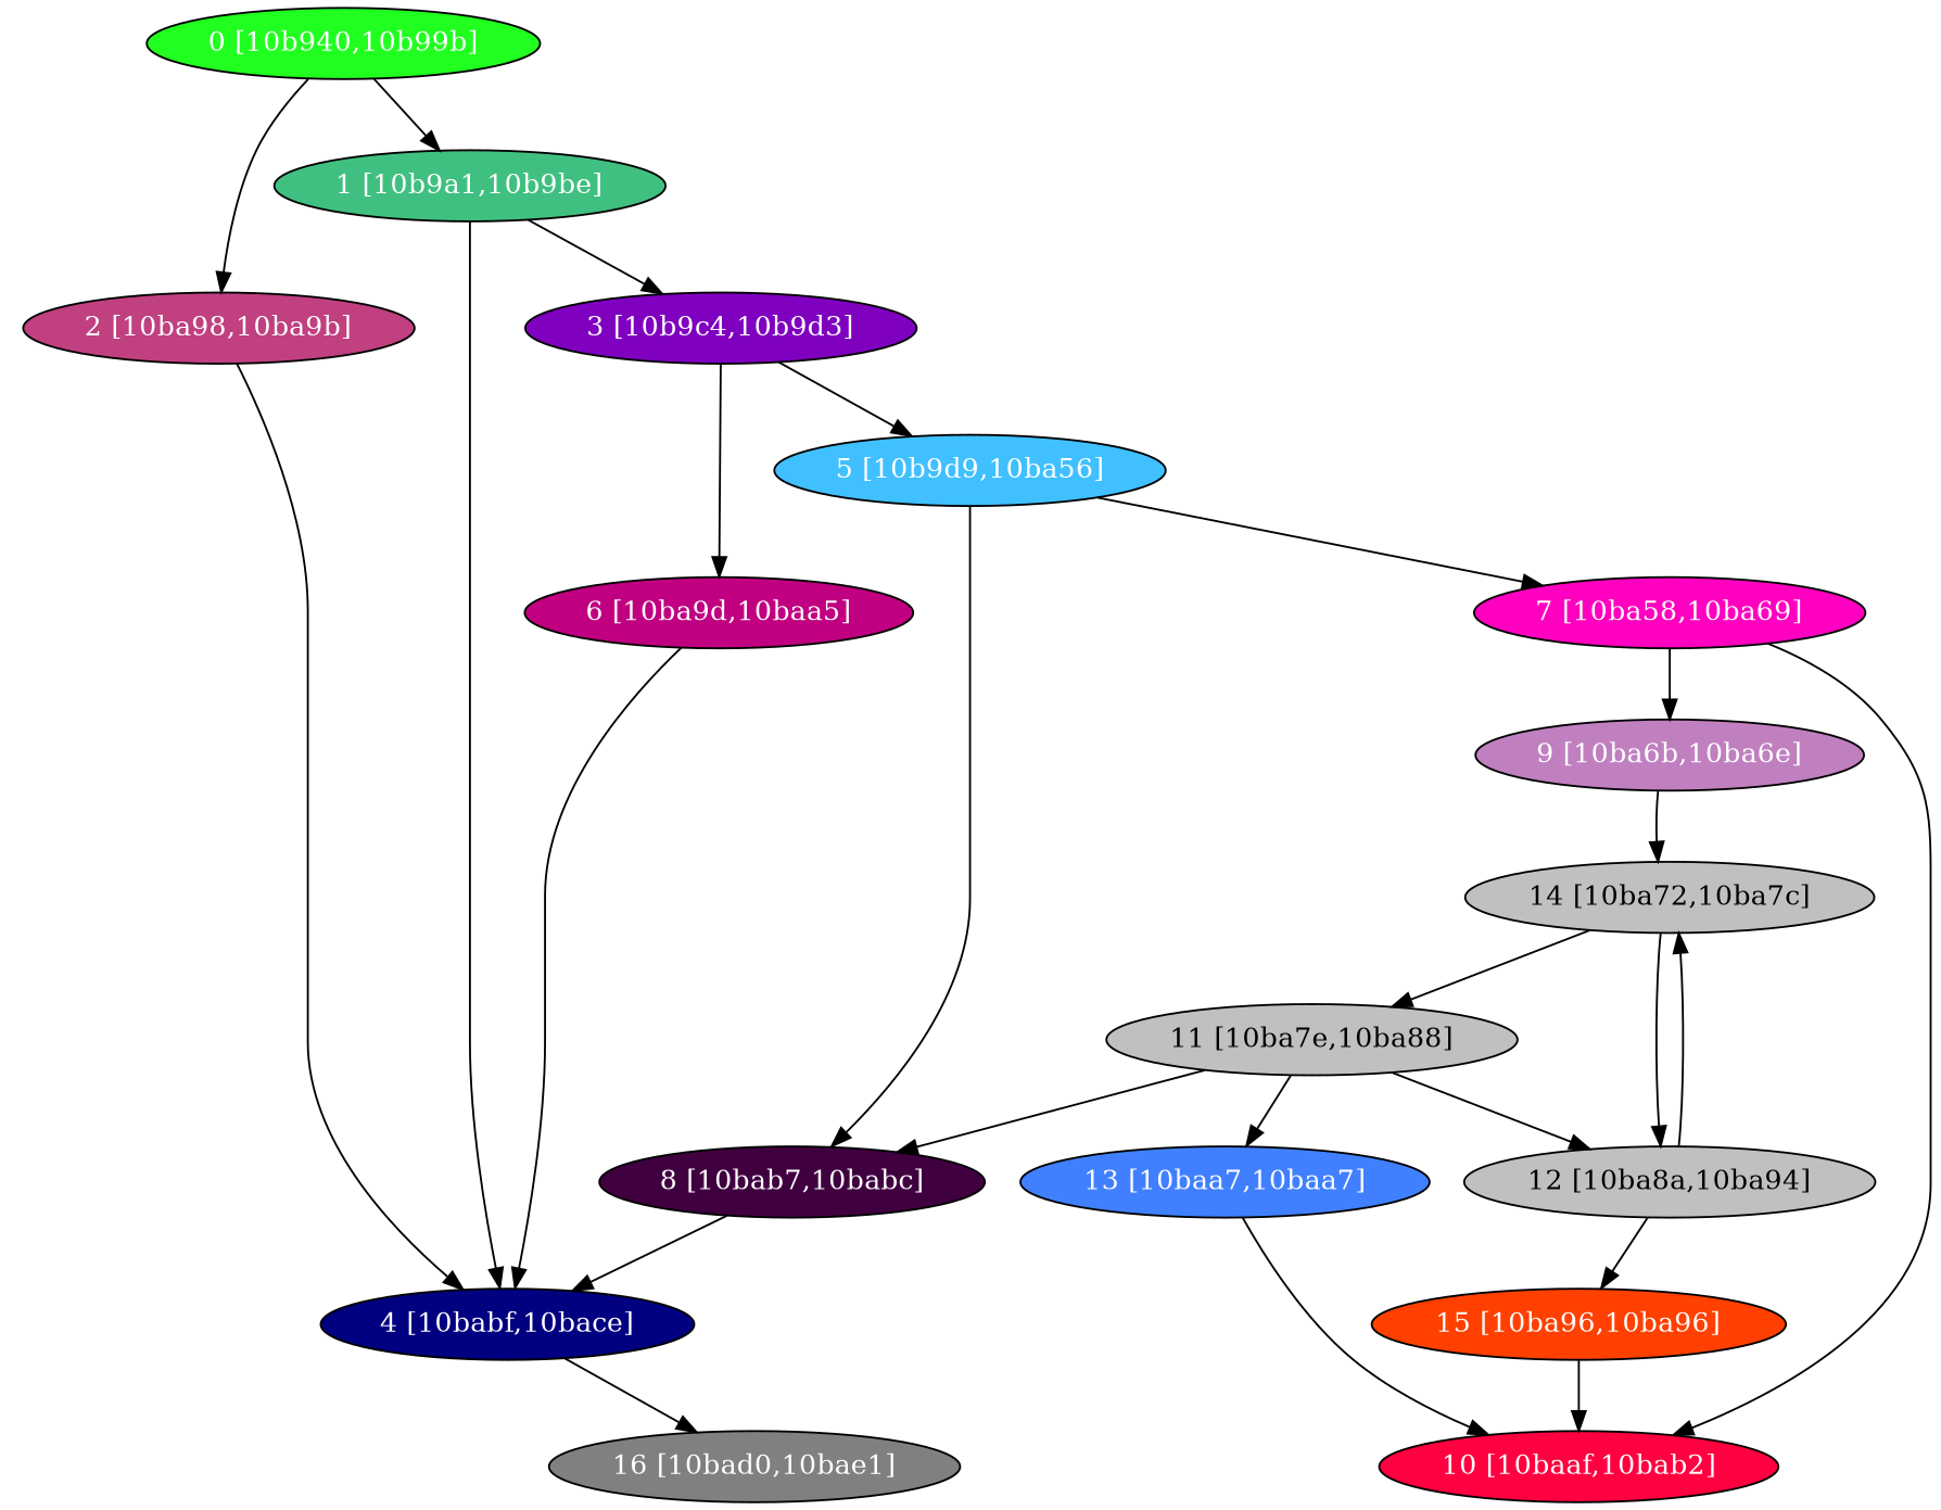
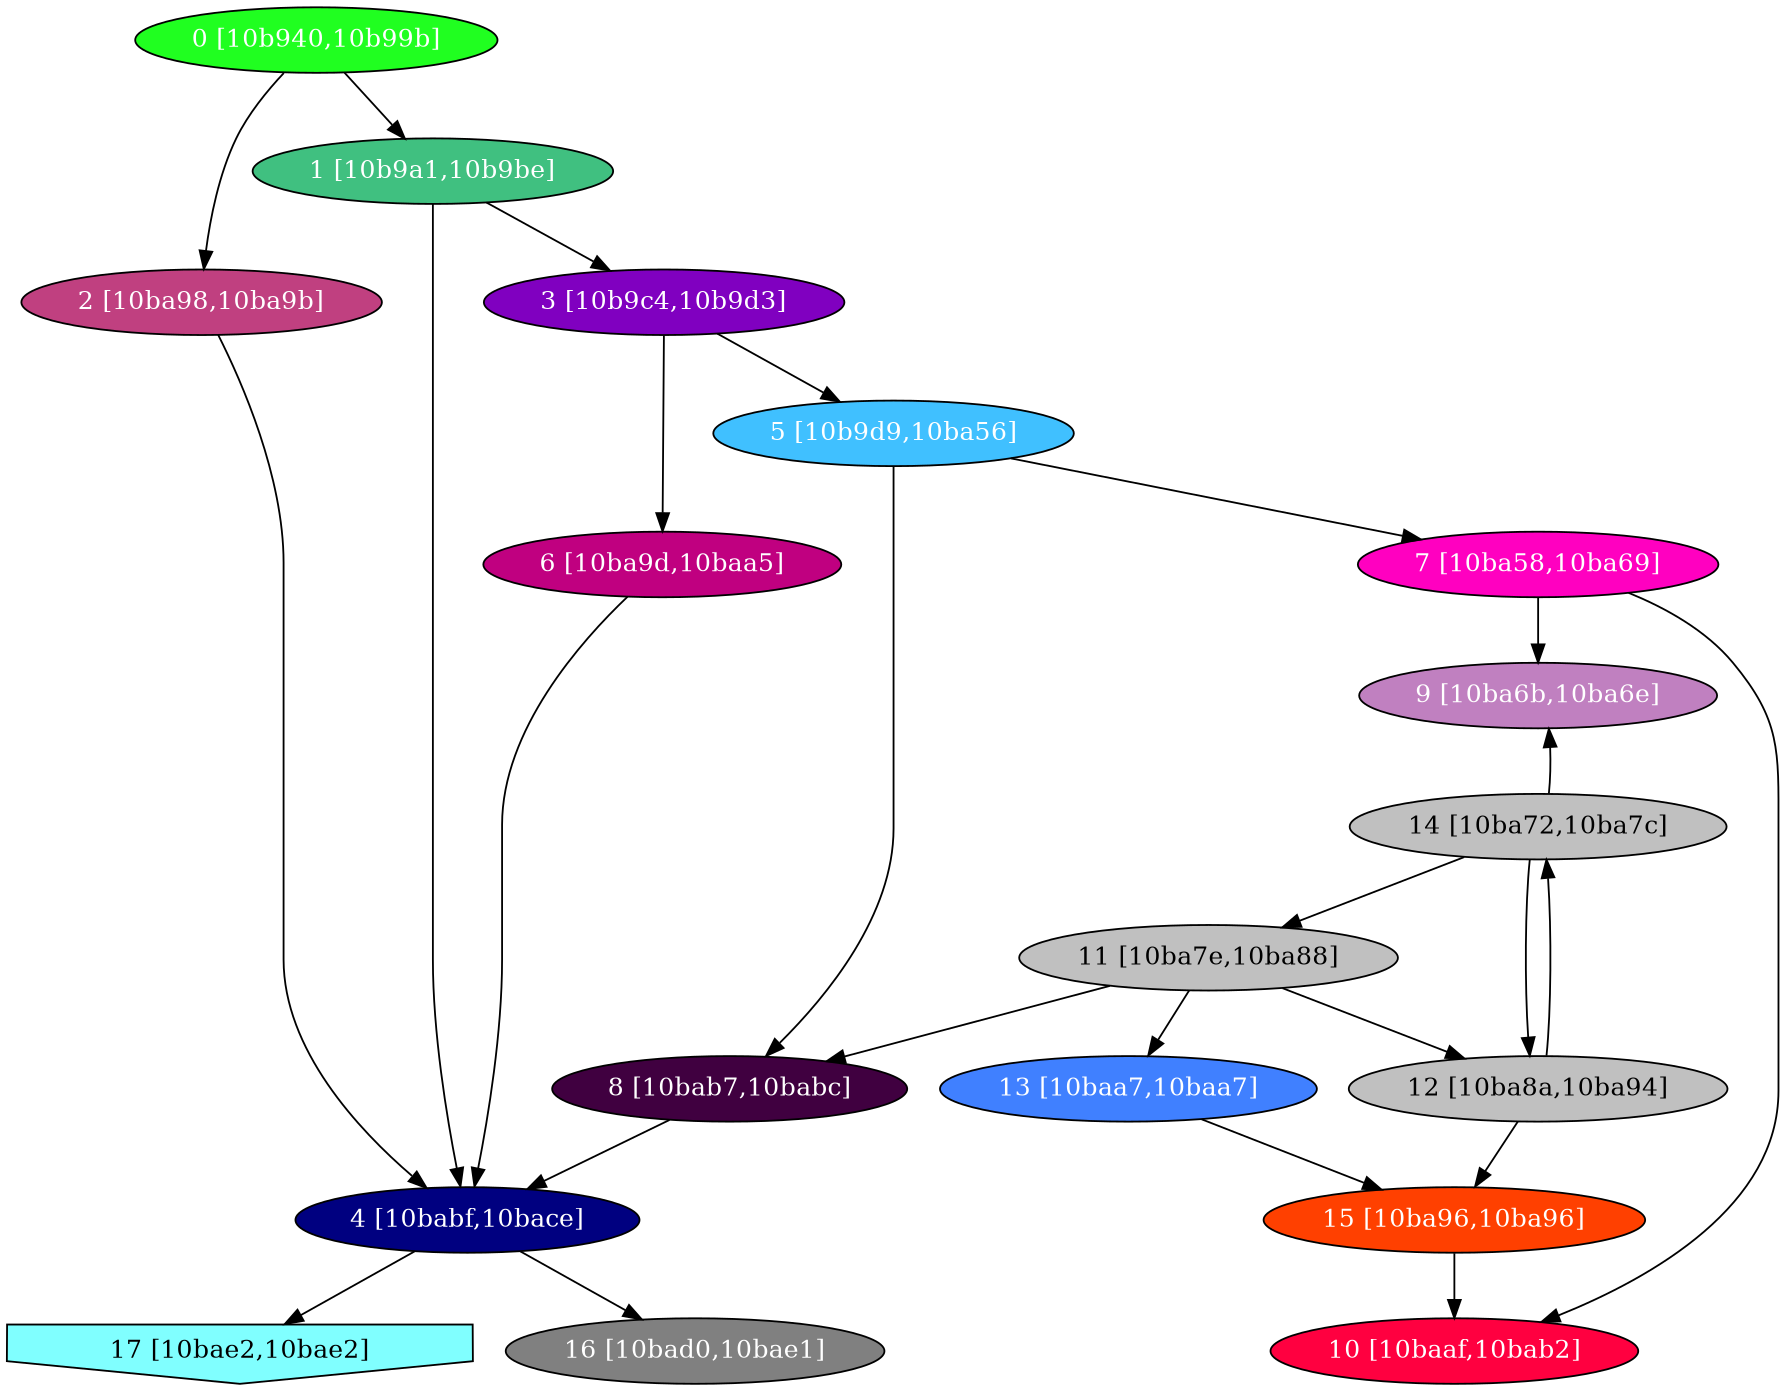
  digraph {
    node [fillcolor="#C0C0C0" fontcolor="#ffffff" shape=oval style=filled]
    n1 [fillcolor="#20FF20" label="0 [10b940,10b99b]"]
    n2 [fillcolor="#40C080" label="1 [10b9a1,10b9be]"]
    n3 [fillcolor="#C04080" label="2 [10ba98,10ba9b]"]
    n4 [fillcolor="#8000C0" label="3 [10b9c4,10b9d3]"]
    n5 [fillcolor="#000080" label="4 [10babf,10bace]"]
    n6 [fillcolor="#40C0FF" label="5 [10b9d9,10ba56]"]
    n7 [fillcolor="#C00080" label="6 [10ba9d,10baa5]"]
    n8 [fillcolor="#808080" label="16 [10bad0,10bae1]"]
+   n9 [fillcolor="#80FFFF" fontcolor="#000000" label="17 [10bae2,10bae2]" shape=invhouse]
    n10 [fillcolor="#FF00C0" label="7 [10ba58,10ba69]"]
    n11 [fillcolor="#400040" label="8 [10bab7,10babc]"]
    n12 [fillcolor="#C080C0" label="9 [10ba6b,10ba6e]"]
    n13 [fillcolor="#FF0040" label="10 [10baaf,10bab2]"]
    n14 [fontcolor="#000000" label="14 [10ba72,10ba7c]"]
    n15 [fontcolor="#000000" label="11 [10ba7e,10ba88]"]
    n16 [fontcolor="#000000" label="12 [10ba8a,10ba94]"]
    n17 [fillcolor="#4080FF" label="13 [10baa7,10baa7]"]
    n18 [fillcolor="#FF4000" label="15 [10ba96,10ba96]"]
    n1 -> n2
    n1 -> n3
    n2 -> n4
    n2 -> n5
    n3 -> n5
    n4 -> n6
    n4 -> n7
    n5 -> n8
+   n5 -> n9
    n6 -> n10
    n6 -> n11
    n7 -> n5
    n10 -> n12
    n10 -> n13
    n11 -> n5
-   n12 -> n14
+   n14 -> n12
    n14 -> n15
    n14 -> n16
    n15 -> n11
    n15 -> n16
    n15 -> n17
    n16 -> n14
    n16 -> n18
-   n17 -> n13
+   n17 -> n18
    n18 -> n13
  }
